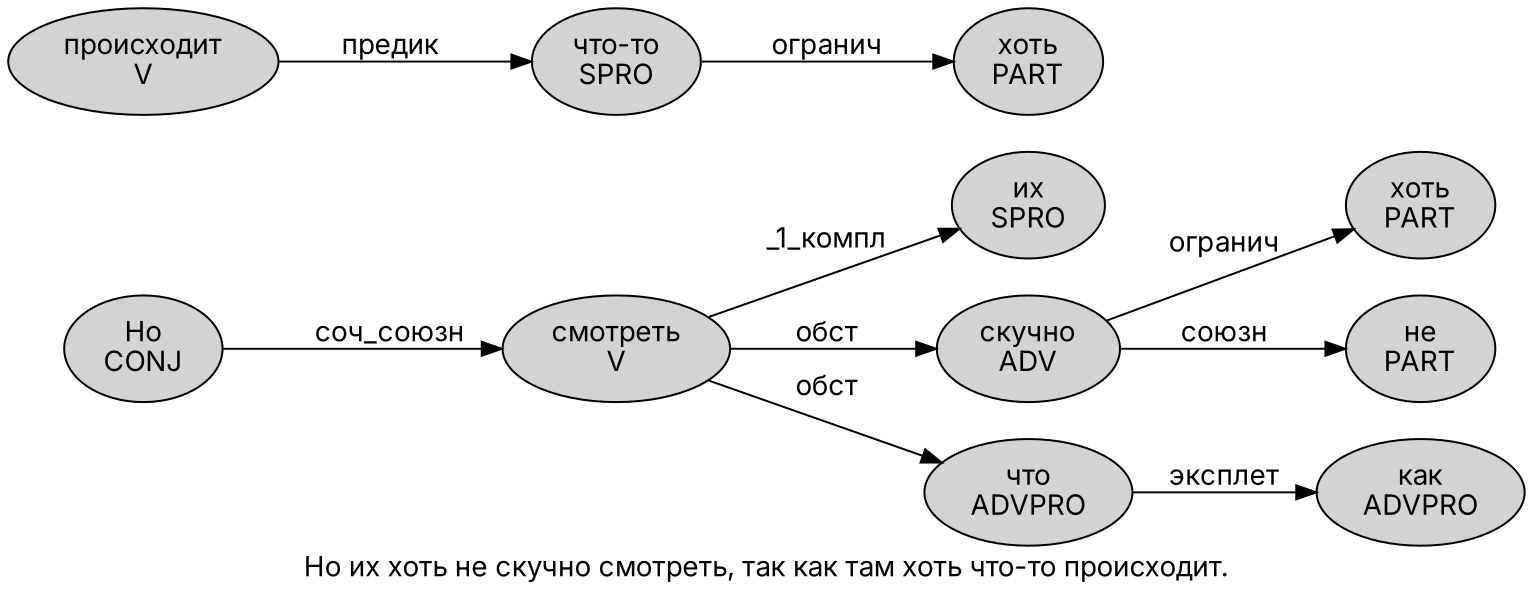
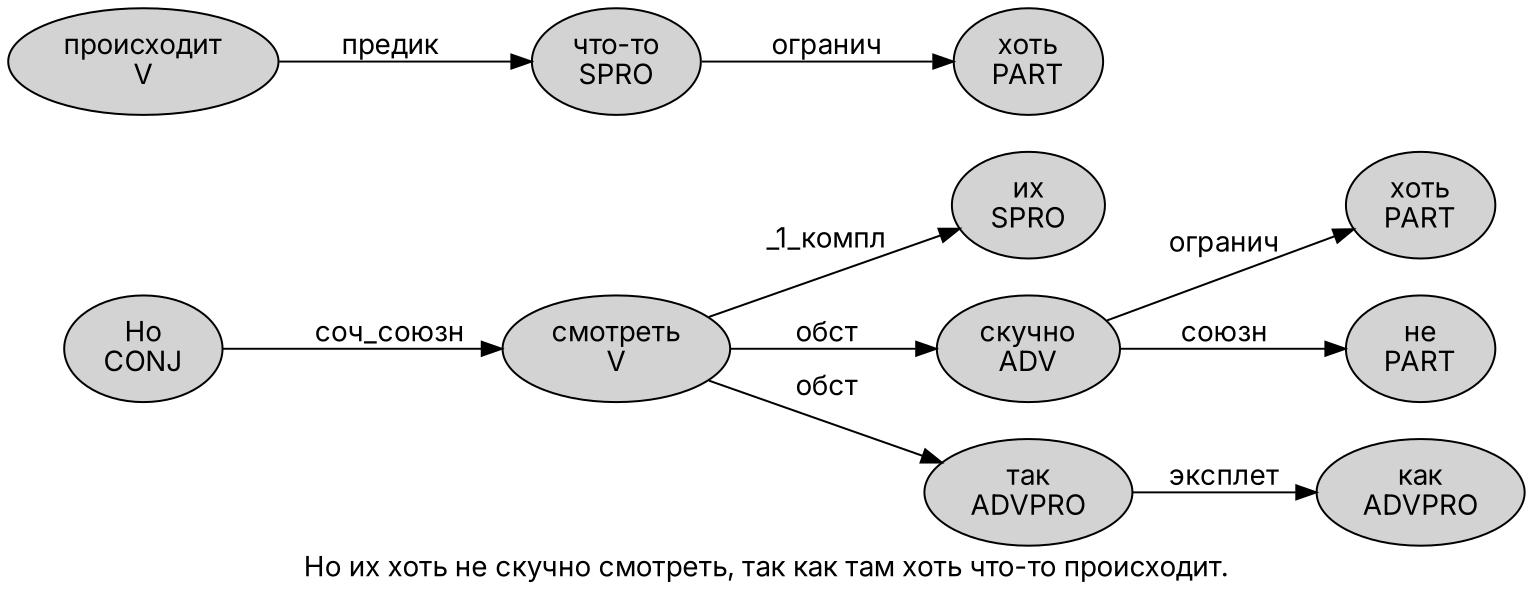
  digraph {
    fontname=Inter
    label="Но их хоть не скучно смотреть, так как там хоть что-то происходит."
    rankdir=LR
    node [fillcolor=lightgray fontname=Inter penwidth=1 shape=ellipse style=filled]
    edge [fontname=Inter]
    n1 [label="Но\nCONJ"]
    n2 [label="смотреть\nV"]
    n3 [label="их\nSPRO"]
    n4 [label="скучно\nADV"]
-   n5 [label="что\nADVPRO"]
+   n5 [label="так\nADVPRO"]
    n6 [label="хоть\nPART"]
    n7 [label="не\nPART"]
    n8 [label="как\nADVPRO"]
    n9 [label="происходит\nV"]
    n10 [label="что-то\nSPRO"]
    n11 [label="хоть\nPART"]
    n1 -> n2 [label="соч_союзн"]
    n2 -> n3 [label="_1_компл"]
    n2 -> n4 [label="обст"]
    n2 -> n5 [label="обст"]
    n4 -> n6 [label="огранич"]
    n4 -> n7 [label="союзн"]
    n5 -> n8 [label="эксплет"]
    n9 -> n10 [label="предик"]
    n10 -> n11 [label="огранич"]
  }
